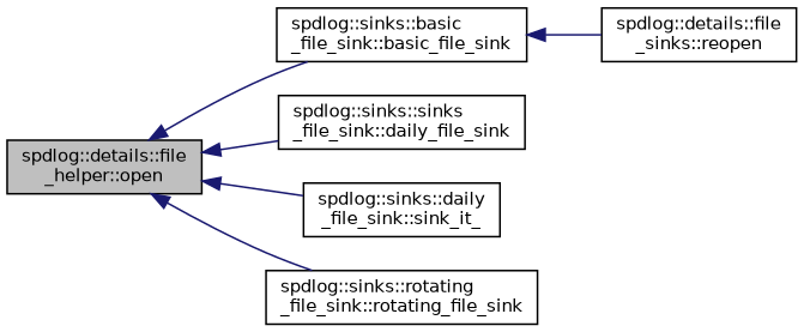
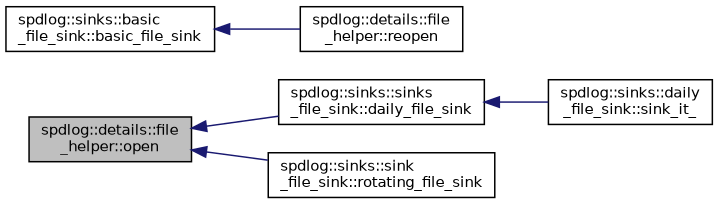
  digraph {
    rankdir=LR
    node [color=black fillcolor=white fontname=Helvetica fontsize=10 shape=record style=filled]
    edge [color=midnightblue dir=back fontname=Helvetica fontsize=10 labelfontname=Helvetica labelfontsize=10 style=solid]
    n1 [fillcolor=grey75 fontcolor=black height=0.2 label="spdlog::details::file\l_helper::open" width=0.4]
    n2 [height=0.2 label="spdlog::sinks::basic\l_file_sink::basic_file_sink" width=0.4]
    n3 [height=0.2 label="spdlog::sinks::sinks\l_file_sink::daily_file_sink" width=0.4]
    n4 [height=0.2 label="spdlog::sinks::daily\l_file_sink::sink_it_" width=0.4]
-   n5 [height=0.2 label="spdlog::sinks::rotating\l_file_sink::rotating_file_sink" width=0.4]
-   n6 [height=0.2 label="spdlog::details::file\l_sinks::reopen" width=0.4]
-   n1 -> n2
+   n5 [height=0.2 label="spdlog::sinks::sink\l_file_sink::rotating_file_sink" width=0.4]
+   n6 [height=0.2 label="spdlog::details::file\l_helper::reopen" width=0.4]
    n1 -> n3
-   n1 -> n4
+   n3 -> n4
    n1 -> n5
    n2 -> n6
  }
